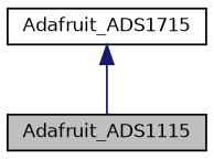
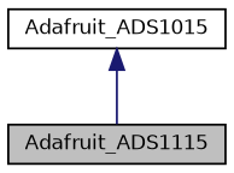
  digraph {
    node [color=black fontname=Helvetica fontsize=10 shape=record style=filled]
    n1 [fillcolor=grey75 fontcolor=black height=0.2 label=Adafruit_ADS1115 width=0.4]
-   n2 [fillcolor=white height=0.2 label=Adafruit_ADS1715 width=0.4]
+   n2 [fillcolor=white height=0.2 label=Adafruit_ADS1015 width=0.4]
    n2 -> n1 [color=midnightblue dir=back fontname=Helvetica fontsize=10 labelfontname=Helvetica labelfontsize=10 style=solid]
  }
